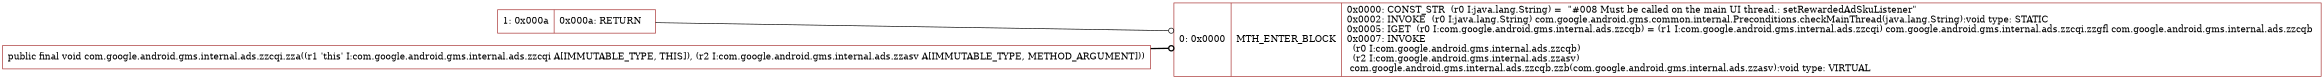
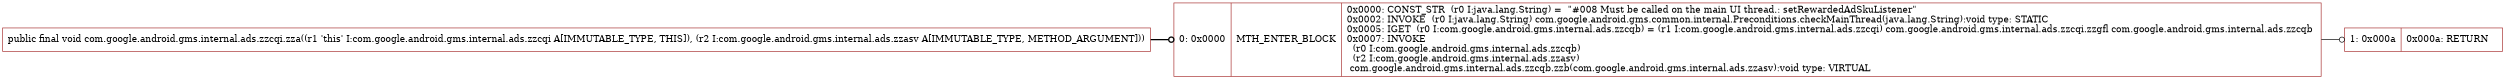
  digraph {
    rankdir=LR
    node [shape=record color=brown]
    edge [arrowhead=odot]
    n1 [label="{0\:\ 0x0000|MTH_ENTER_BLOCK\l|0x0000: CONST_STR  (r0 I:java.lang.String) =  \"#008 Must be called on the main UI thread.: setRewardedAdSkuListener\" \l0x0002: INVOKE  (r0 I:java.lang.String) com.google.android.gms.common.internal.Preconditions.checkMainThread(java.lang.String):void type: STATIC \l0x0005: IGET  (r0 I:com.google.android.gms.internal.ads.zzcqb) = (r1 I:com.google.android.gms.internal.ads.zzcqi) com.google.android.gms.internal.ads.zzcqi.zzgfl com.google.android.gms.internal.ads.zzcqb \l0x0007: INVOKE  \l  (r0 I:com.google.android.gms.internal.ads.zzcqb)\l  (r2 I:com.google.android.gms.internal.ads.zzasv)\l com.google.android.gms.internal.ads.zzcqb.zzb(com.google.android.gms.internal.ads.zzasv):void type: VIRTUAL \l}"]
    n2 [label="{1\:\ 0x000a|0x000a: RETURN   \l}"]
    n3 [label="{public final void com.google.android.gms.internal.ads.zzcqi.zza((r1 'this' I:com.google.android.gms.internal.ads.zzcqi A[IMMUTABLE_TYPE, THIS]), (r2 I:com.google.android.gms.internal.ads.zzasv A[IMMUTABLE_TYPE, METHOD_ARGUMENT])) }"]
-   n2 -> n1 [style=solid]
+   n1 -> n2 [style=solid]
    n3 -> n1 [style=bold]
  }
